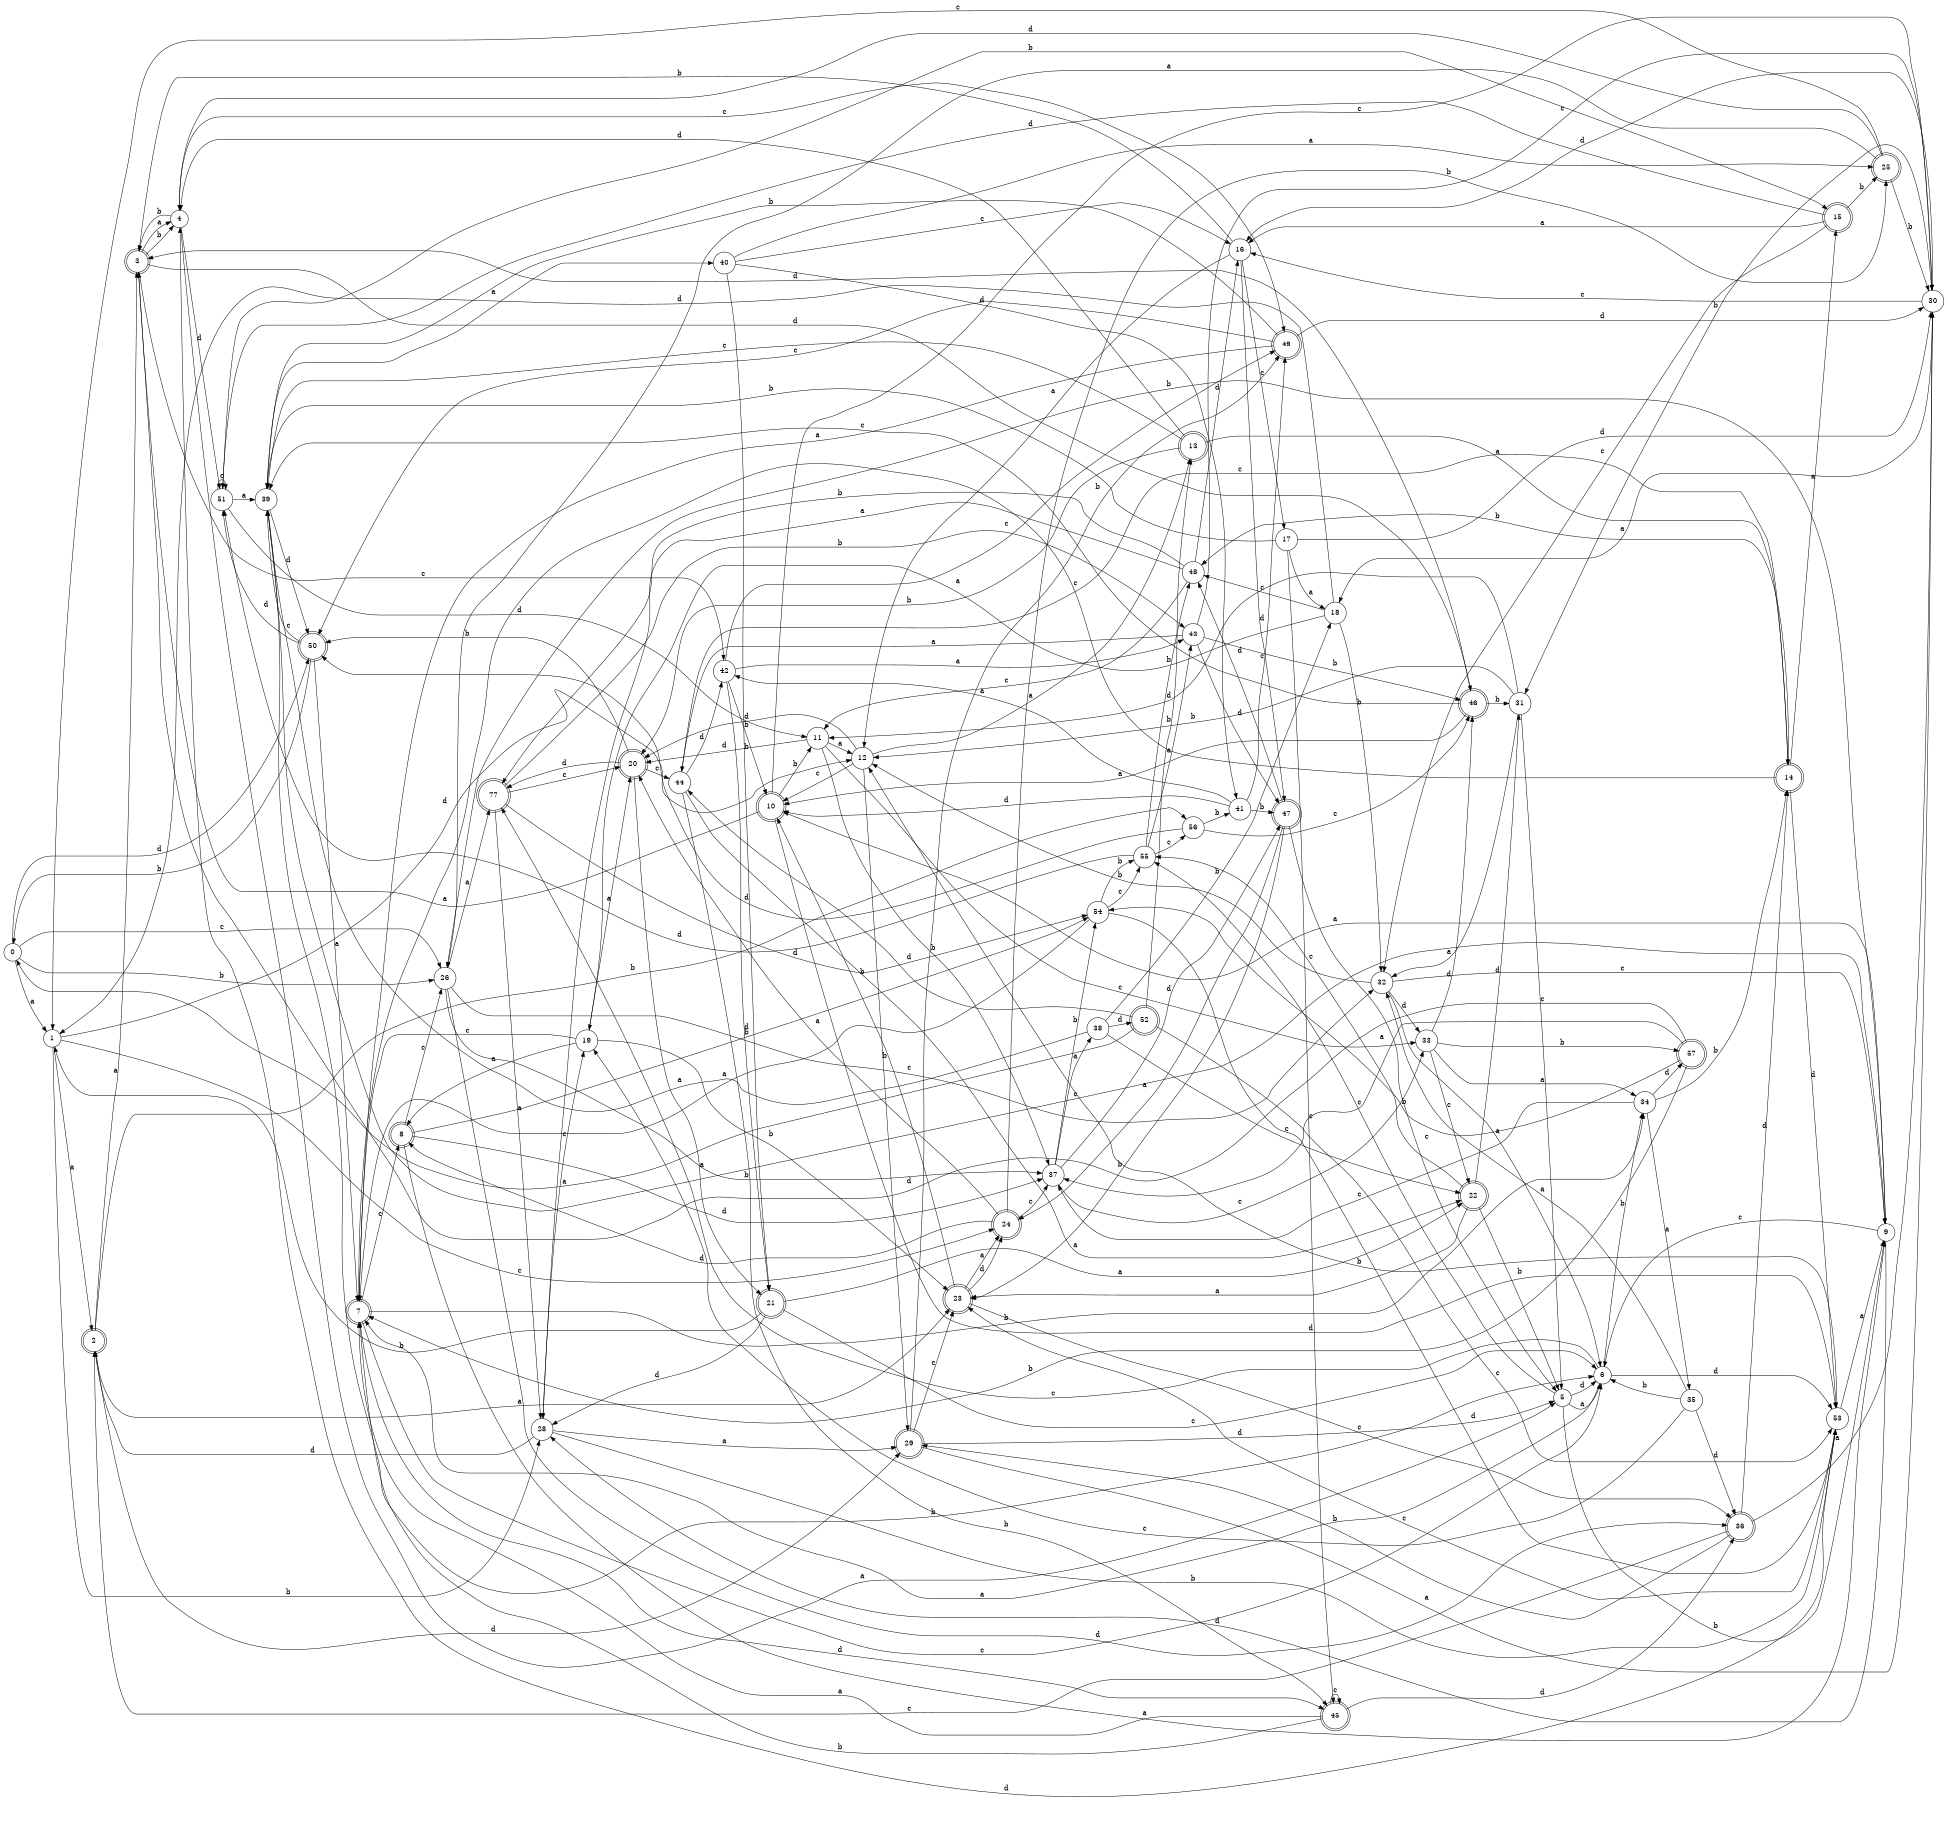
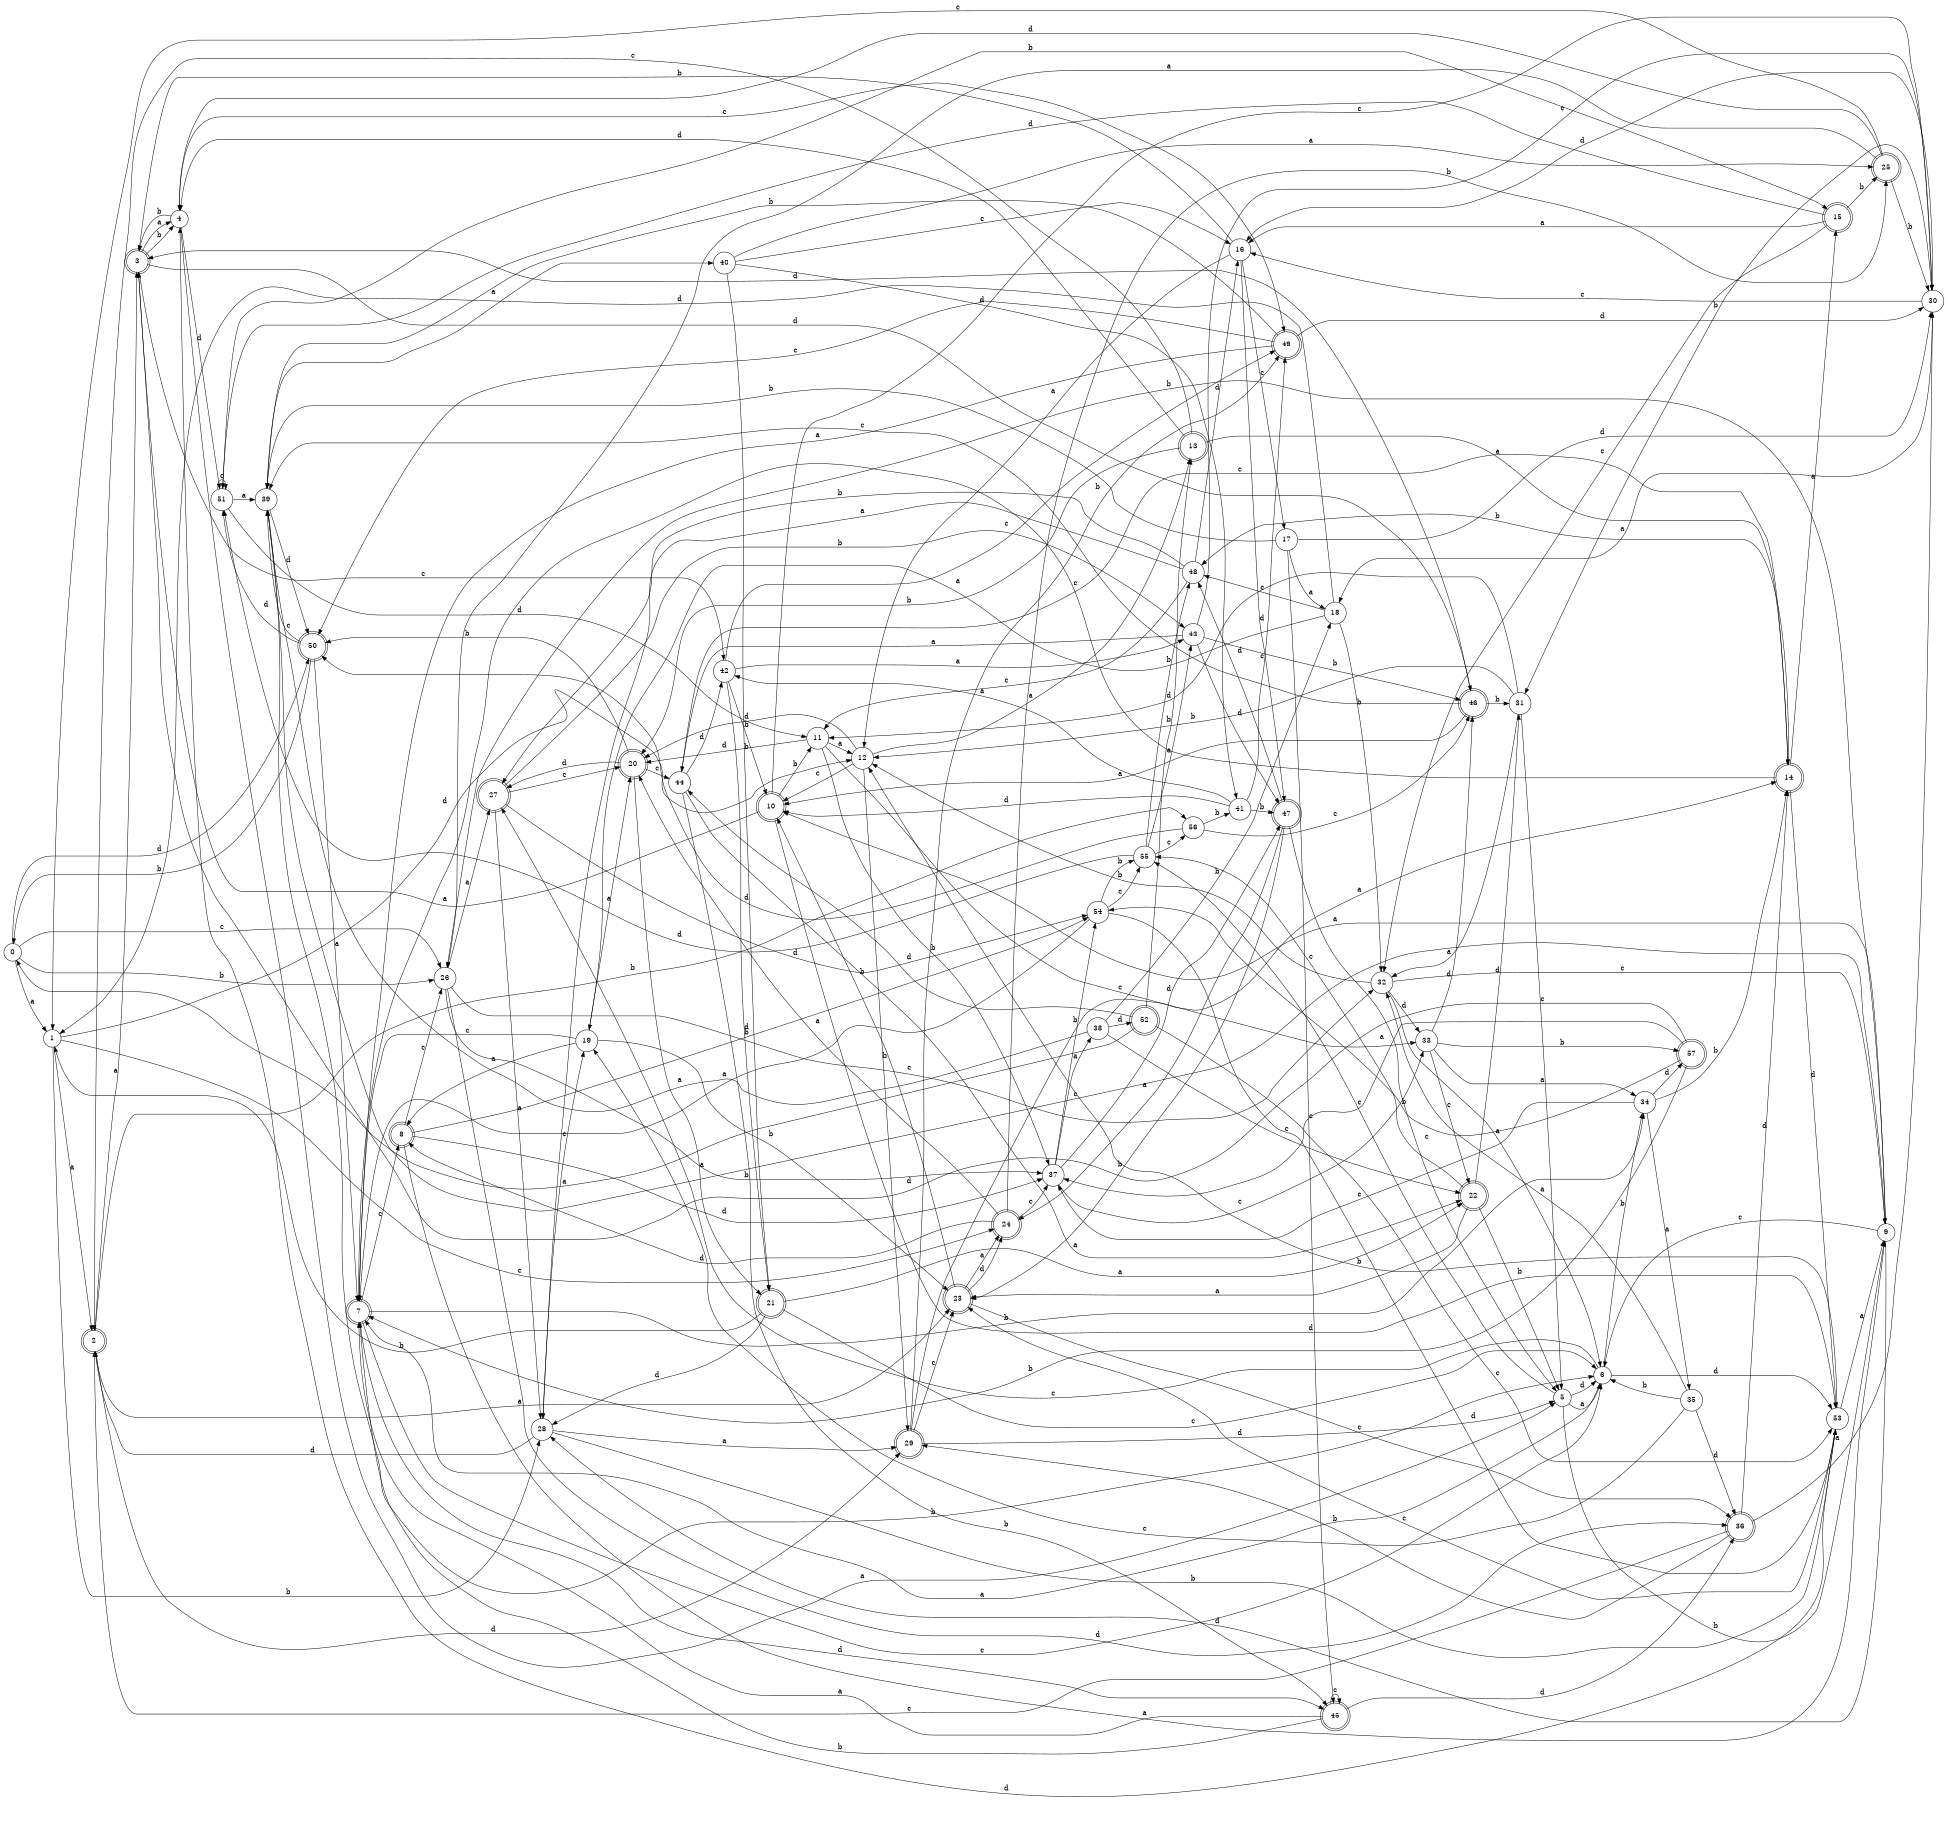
  digraph {
    rankdir=LR
    node [color=black fillcolor=white shape=circle style=filled]
    n1 [label=0]
    n2 [label=1]
    n3 [label=26]
    n4 [label=50 shape=doublecircle style="rounded,filled"]
    n5 [label=2 shape=doublecircle style="rounded,filled"]
    n6 [label=12]
    n7 [label=24 shape=doublecircle style="rounded,filled"]
    n8 [label=28]
-   n9 [label=77 shape=doublecircle style="rounded,filled"]
+   n9 [label=27 shape=doublecircle style="rounded,filled"]
    n10 [label=37]
    n11 [label=32]
    n12 [label=36 shape=doublecircle style="rounded,filled"]
    n13 [label=51]
    n14 [label=7 shape=doublecircle style="rounded,filled"]
    n15 [label=39]
    n16 [label=3 shape=doublecircle style="rounded,filled"]
    n17 [label=23 shape=doublecircle style="rounded,filled"]
    n18 [label=29 shape=doublecircle style="rounded,filled"]
    n19 [label=56]
    n20 [label=10 shape=doublecircle style="rounded,filled"]
    n21 [label=20 shape=doublecircle style="rounded,filled"]
    n22 [label=13 shape=doublecircle style="rounded,filled"]
    n23 [label=8 shape=doublecircle style="rounded,filled"]
    n24 [label=25 shape=doublecircle style="rounded,filled"]
    n25 [label=53]
    n26 [label=19]
    n27 [label=4]
    n28 [label=42]
    n29 [label=46 shape=doublecircle style="rounded,filled"]
    n30 [label=5]
    n31 [label=49 shape=doublecircle style="rounded,filled"]
    n32 [label=30]
    n33 [label=41]
    n34 [label=21 shape=doublecircle style="rounded,filled"]
    n35 [label=43]
    n36 [label=31]
    n37 [label=6]
    n38 [label=9]
    n39 [label=55]
    n40 [label=11]
    n41 [label=15 shape=doublecircle style="rounded,filled"]
    n42 [label=34]
    n43 [label=48]
    n44 [label=45 shape=doublecircle style="rounded,filled"]
    n45 [label=54]
    n46 [label=14 shape=doublecircle style="rounded,filled"]
    n47 [label=57 shape=doublecircle style="rounded,filled"]
    n48 [label=35]
    n49 [label=33]
    n50 [label=47 shape=doublecircle style="rounded,filled"]
    n51 [label=38]
    n52 [label=16]
    n53 [label=18]
    n54 [label=44]
    n55 [label=22 shape=doublecircle style="rounded,filled"]
    n56 [label=17]
    n57 [label=40]
    n58 [label=52 shape=doublecircle style="rounded,filled"]
    n1 -> n2 [label=a]
    n1 -> n3 [label=b]
    n1 -> n3 [label=c]
    n1 -> n4 [label=d]
    n2 -> n5 [label=a]
    n2 -> n6 [label=d]
    n2 -> n7 [label=c]
    n2 -> n8 [label=b]
    n3 -> n9 [label=a]
    n3 -> n10 [label=b]
    n3 -> n11 [label=c]
    n3 -> n12 [label=d]
    n4 -> n1 [label=b]
    n4 -> n13 [label=d]
    n4 -> n14 [label=a]
    n4 -> n15 [label=c]
    n5 -> n16 [label=a]
    n5 -> n17 [label=a]
    n5 -> n18 [label=d]
    n5 -> n19 [label=b]
    n6 -> n18 [label=b]
    n6 -> n20 [label=c]
    n6 -> n21 [label=d]
    n6 -> n22 [label=a]
    n7 -> n10 [label=c]
    n7 -> n21 [label=a]
    n7 -> n23 [label=d]
    n7 -> n24 [label=b]
    n8 -> n5 [label=d]
    n8 -> n18 [label=a]
    n8 -> n25 [label=b]
    n8 -> n26 [label=c]
    n9 -> n8 [label=a]
    n9 -> n21 [label=c]
    n9 -> n35 [label=b]
    n9 -> n45 [label=d]
    n10 -> n45 [label=b]
    n10 -> n49 [label=c]
    n10 -> n50 [label=d]
    n10 -> n51 [label=a]
    n11 -> n6 [label=b]
    n11 -> n37 [label=a]
    n11 -> n38 [label=c]
    n11 -> n49 [label=d]
    n12 -> n5 [label=c]
    n12 -> n18 [label=b]
    n12 -> n32 [label=a]
    n12 -> n46 [label=d]
    n13 -> n13 [label=c]
    n13 -> n15 [label=a]
    n13 -> n40 [label=d]
    n13 -> n41 [label=b]
    n14 -> n23 [label=c]
    n14 -> n37 [label=c]
    n14 -> n42 [label=b]
    n14 -> n44 [label=d]
    n15 -> n4 [label=d]
    n15 -> n37 [label=b]
    n15 -> n38 [label=c]
    n15 -> n57 [label=a]
    n16 -> n27 [label=a]
    n16 -> n27 [label=b]
    n16 -> n28 [label=c]
    n16 -> n29 [label=d]
    n17 -> n7 [label=a]
    n17 -> n7 [label=d]
    n17 -> n12 [label=c]
    n17 -> n20 [label=b]
    n18 -> n17 [label=c]
    n18 -> n30 [label=d]
    n18 -> n31 [label=b]
-   n18 -> n32 [label=a]
+   n18 -> n46 [label=a]
    n19 -> n4 [label=d]
    n19 -> n29 [label=c]
    n19 -> n33 [label=b]
    n20 -> n16 [label=a]
    n20 -> n25 [label=d]
    n20 -> n32 [label=c]
    n20 -> n40 [label=b]
    n21 -> n4 [label=b]
    n21 -> n9 [label=d]
    n21 -> n34 [label=a]
    n21 -> n54 [label=c]
-   n22 -> n15 [label=c]
+   n22 -> n5 [label=c]
    n22 -> n21 [label=b]
    n22 -> n27 [label=d]
    n22 -> n46 [label=a]
    n23 -> n3 [label=c]
    n23 -> n10 [label=d]
    n23 -> n38 [label=a]
    n23 -> n45 [label=b]
    n24 -> n2 [label=c]
    n24 -> n3 [label=a]
    n24 -> n27 [label=d]
    n24 -> n32 [label=b]
    n25 -> n6 [label=b]
    n25 -> n17 [label=c]
    n25 -> n27 [label=d]
    n25 -> n38 [label=a]
    n26 -> n14 [label=c]
    n26 -> n17 [label=b]
    n26 -> n21 [label=a]
    n26 -> n23 [label=a]
    n27 -> n13 [label=d]
    n27 -> n16 [label=b]
    n27 -> n30 [label=a]
    n27 -> n31 [label=c]
    n28 -> n20 [label=b]
    n28 -> n31 [label=c]
    n28 -> n34 [label=d]
    n28 -> n35 [label=a]
    n29 -> n15 [label=c]
    n29 -> n16 [label=d]
    n29 -> n20 [label=a]
    n29 -> n36 [label=b]
    n30 -> n37 [label=a]
    n30 -> n37 [label=d]
    n30 -> n38 [label=b]
    n30 -> n39 [label=c]
    n31 -> n4 [label=c]
    n31 -> n14 [label=a]
    n31 -> n15 [label=b]
    n31 -> n32 [label=d]
    n32 -> n36 [label=b]
    n32 -> n52 [label=c]
    n32 -> n52 [label=d]
    n32 -> n53 [label=a]
    n33 -> n20 [label=d]
    n33 -> n28 [label=a]
    n33 -> n31 [label=c]
    n33 -> n50 [label=b]
    n34 -> n2 [label=b]
    n34 -> n8 [label=d]
    n34 -> n37 [label=c]
    n34 -> n55 [label=a]
    n35 -> n29 [label=b]
    n35 -> n32 [label=c]
    n35 -> n50 [label=d]
    n35 -> n54 [label=a]
    n36 -> n6 [label=b]
    n36 -> n11 [label=a]
    n36 -> n30 [label=c]
    n36 -> n40 [label=d]
    n37 -> n9 [label=c]
    n37 -> n14 [label=a]
    n37 -> n25 [label=d]
    n37 -> n42 [label=b]
    n38 -> n3 [label=b]
    n38 -> n8 [label=d]
    n38 -> n20 [label=a]
    n38 -> n37 [label=c]
    n39 -> n13 [label=d]
    n39 -> n19 [label=c]
    n39 -> n35 [label=a]
    n39 -> n43 [label=b]
    n40 -> n6 [label=a]
    n40 -> n10 [label=b]
    n40 -> n21 [label=d]
    n40 -> n49 [label=c]
    n41 -> n11 [label=c]
    n41 -> n13 [label=d]
    n41 -> n24 [label=b]
    n41 -> n52 [label=a]
    n42 -> n10 [label=c]
    n42 -> n46 [label=b]
    n42 -> n47 [label=d]
    n42 -> n48 [label=a]
    n43 -> n8 [label=a]
    n43 -> n9 [label=b]
    n43 -> n40 [label=c]
    n43 -> n52 [label=d]
    n44 -> n12 [label=d]
    n44 -> n14 [label=a]
    n44 -> n14 [label=b]
    n44 -> n44 [label=c]
    n45 -> n14 [label=a]
    n45 -> n25 [label=d]
    n45 -> n39 [label=b]
    n45 -> n39 [label=c]
    n46 -> n14 [label=c]
    n46 -> n25 [label=d]
    n46 -> n41 [label=a]
    n46 -> n43 [label=b]
    n47 -> n10 [label=a]
    n47 -> n14 [label=b]
    n47 -> n16 [label=d]
    n47 -> n45 [label=b]
    n48 -> n11 [label=a]
    n48 -> n12 [label=d]
    n48 -> n26 [label=c]
    n48 -> n37 [label=b]
    n49 -> n29 [label=d]
    n49 -> n42 [label=a]
    n49 -> n47 [label=b]
    n49 -> n55 [label=c]
    n50 -> n7 [label=a]
    n50 -> n17 [label=b]
    n50 -> n30 [label=c]
    n50 -> n43 [label=d]
    n51 -> n15 [label=a]
    n51 -> n53 [label=b]
    n51 -> n55 [label=c]
    n51 -> n58 [label=d]
    n52 -> n6 [label=a]
    n52 -> n16 [label=b]
    n52 -> n50 [label=d]
    n52 -> n56 [label=c]
    n53 -> n2 [label=d]
    n53 -> n11 [label=b]
    n53 -> n26 [label=a]
    n53 -> n43 [label=c]
    n54 -> n28 [label=d]
    n54 -> n44 [label=b]
    n54 -> n46 [label=c]
    n54 -> n55 [label=a]
    n55 -> n17 [label=a]
    n55 -> n30 [label=b]
    n55 -> n36 [label=d]
    n55 -> n39 [label=c]
    n56 -> n15 [label=b]
    n56 -> n32 [label=d]
    n56 -> n44 [label=c]
    n56 -> n53 [label=a]
    n57 -> n24 [label=a]
    n57 -> n33 [label=d]
    n57 -> n34 [label=b]
    n57 -> n52 [label=c]
    n58 -> n1 [label=a]
    n58 -> n22 [label=b]
    n58 -> n25 [label=c]
    n58 -> n54 [label=d]
  }
